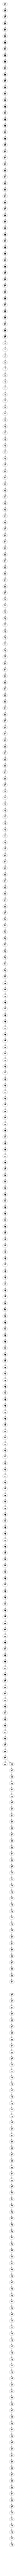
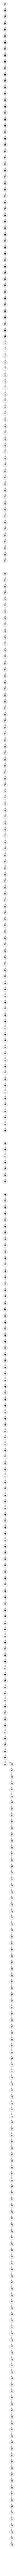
  strict digraph {
    node [delay=4]
    edge [weight=0.0]
    0 [delay=1]
    1 [delay=10]
    2 [delay=7]
    3 [delay=8]
    4 [delay=9]
    5 [delay=1]
    6
    7 [delay=7]
    8 [delay=10]
    9 [delay=10]
    10 [delay=9]
    11
    12 [delay=2]
    13 [delay=8]
    14
    15 [delay=7]
    16 [delay=9]
    17 [delay=8]
    18 [delay=7]
    19 [delay=7]
    20 [delay=7]
    21 [delay=3]
    22 [delay=2]
    23 [delay=2]
    24 [delay=1]
    25 [delay=6]
    26 [delay=3]
    27 [delay=5]
    28 [delay=10]
    29 [delay=5]
    30 [delay=3]
    31 [delay=9]
    32 [delay=8]
    33 [delay=1]
    34 [delay=10]
-   35
    36 [delay=9]
    37 [delay=10]
    38 [delay=8]
    39 [delay=2]
    40 [delay=10]
    41 [delay=7]
    42 [delay=1]
    43 [delay=6]
    44 [delay=2]
    45
    46 [delay=10]
    47 [delay=7]
    48 [delay=9]
    49 [delay=7]
    50 [delay=10]
    51 [delay=6]
    52 [delay=5]
    53 [delay=6]
    54 [delay=10]
    55 [delay=5]
    56 [delay=5]
    57 [delay=6]
    58 [delay=8]
    59 [delay=6]
    60 [delay=6]
    61 [delay=8]
    62 [delay=7]
    63 [delay=7]
    64 [delay=6]
    65 [delay=10]
    66 [delay=2]
    67 [delay=8]
    68 [delay=1]
    69 [delay=9]
    70 [delay=3]
    71 [delay=9]
    72 [delay=8]
    73 [delay=3]
    74 [delay=8]
    75 [delay=8]
    76 [delay=3]
    77
    78 [delay=2]
    79 [delay=9]
    80 [delay=6]
    81 [delay=5]
    82 [delay=10]
    83 [delay=6]
    84 [delay=5]
    85
    86
    87 [delay=8]
    88 [delay=5]
    89 [delay=8]
    90 [delay=8]
    91
    92 [delay=10]
    93 [delay=1]
    94 [delay=2]
    95 [delay=9]
    96 [delay=1]
    97 [delay=10]
    98 [delay=6]
    99 [delay=9]
    100 [delay=9]
    101 [delay=8]
    102 [delay=6]
    103 [delay=6]
    104 [delay=6]
    105
    106 [delay=1]
    107 [delay=2]
    108 [delay=10]
    109 [delay=2]
    110 [delay=2]
    111 [delay=2]
    112 [delay=9]
    113 [delay=3]
    114 [delay=8]
    115 [delay=9]
    116 [delay=8]
    117 [delay=9]
    118
    119 [delay=9]
    120 [delay=5]
    121 [delay=7]
    122 [delay=9]
    123 [delay=8]
-   124
    125 [delay=2]
    126 [delay=8]
    127 [delay=7]
    128 [delay=7]
    129 [delay=1]
    130
    131 [delay=9]
-   132
    133
    134 [delay=5]
    135 [delay=7]
    136
    137 [delay=6]
    138 [delay=7]
    139 [delay=1]
    140 [delay=9]
    141 [delay=9]
    142 [delay=3]
    143 [delay=10]
    144 [delay=1]
    145 [delay=6]
    146 [delay=3]
    147
    148 [delay=2]
    149 [delay=9]
    150 [delay=10]
    n152 [delay=1 label=951]
    152 [delay=10]
    153 [delay=2]
    154
    155 [delay=10]
    156 [delay=7]
    157 [delay=10]
    158 [delay=9]
    159 [delay=9]
    160 [delay=6]
    161 [delay=8]
    162 [delay=6]
    163
    164 [delay=8]
    165 [delay=9]
    166 [delay=7]
    167 [delay=1]
    168 [delay=2]
    169 [delay=9]
    170
    171 [delay=6]
    172 [delay=5]
    173 [delay=10]
    174 [delay=8]
    175 [delay=7]
    176
    177 [delay=5]
    178
    179 [delay=10]
    180 [delay=1]
    181 [delay=3]
    182 [delay=6]
    183 [delay=10]
    184 [delay=8]
    185 [delay=3]
    186
    187 [delay=9]
    188 [delay=1]
    189
    190 [delay=6]
    191 [delay=1]
    192 [delay=9]
    193 [delay=10]
    194 [delay=5]
    195 [delay=1]
    196 [delay=6]
    197 [delay=7]
    198 [delay=7]
    199 [delay=2]
    200 [delay=1]
    201 [delay=2]
    202 [delay=3]
    203 [delay=8]
    204 [delay=5]
    205 [delay=3]
    206
    207 [delay=8]
    208 [delay=6]
    209 [delay=7]
    210
    211
    212 [delay=3]
    213
    214 [delay=9]
    215 [delay=7]
    216 [delay=6]
    217 [delay=3]
    218 [delay=9]
    219 [delay=10]
    220 [delay=5]
    221 [delay=5]
    222 [delay=6]
    223
    224 [delay=1]
    225 [delay=8]
    226 [delay=5]
    227 [delay=6]
    228 [delay=3]
    229 [delay=9]
    230 [delay=10]
    231 [delay=9]
    232 [delay=5]
    233 [delay=6]
    234 [delay=2]
    235 [delay=10]
    236
    237 [delay=3]
    238 [delay=6]
    239 [delay=5]
    240
    241 [delay=1]
    242 [delay=10]
    243 [delay=6]
    244 [delay=1]
    245 [delay=3]
    246
    247 [delay=9]
    248 [delay=10]
    249 [delay=3]
    250 [delay=8]
    251 [delay=2]
    252 [delay=7]
    253 [delay=6]
    254 [delay=1]
    255 [delay=1]
    256 [delay=3]
    257 [delay=3]
+   258 [delay=8]
    259 [delay=3]
    260 [delay=3]
    261 [delay=6]
    262 [delay=10]
    263
    264 [delay=6]
    265 [delay=2]
    266 [delay=5]
    267 [delay=10]
    268 [delay=10]
    269 [delay=8]
    270
    271 [delay=1]
    272 [delay=5]
    273 [delay=8]
    274 [delay=10]
    275 [delay=2]
    276 [delay=7]
    277
    278 [delay=2]
    279
    280 [delay=10]
    281 [delay=5]
    282 [delay=3]
    283 [delay=9]
    284
    285 [delay=7]
    286 [delay=7]
    287
    288 [delay=2]
    289 [delay=3]
    290 [delay=8]
    291 [delay=5]
    292 [delay=2]
    293 [delay=1]
    294
    295 [delay=3]
    296 [delay=8]
    297 [delay=9]
    298 [delay=10]
    299 [delay=6]
    300 [delay=9]
    301
    302 [delay=2]
    303 [delay=5]
    304 [delay=10]
    305 [delay=7]
    306 [delay=8]
    307 [delay=5]
    308 [delay=2]
    309
    310
    311 [delay=5]
    312
    313 [delay=2]
    314 [delay=2]
    315 [delay=7]
    316 [delay=8]
    317 [delay=8]
    318 [delay=6]
    319 [delay=3]
    320 [delay=9]
    321 [delay=7]
    322 [delay=10]
    323 [delay=7]
    324 [delay=1]
    325 [delay=2]
    326 [delay=5]
    327 [delay=1]
    328 [delay=1]
    329 [delay=3]
    330 [delay=6]
    331 [delay=3]
    332 [delay=3]
    333 [delay=10]
    334
    335 [delay=2]
    336 [delay=6]
    337 [delay=5]
    338 [delay=5]
    339 [delay=10]
    340 [delay=8]
    341
    342 [delay=5]
    343 [delay=3]
    344 [delay=3]
    345 [delay=6]
    348 [delay=10]
    347
    349
    350 [delay=2]
    351 [delay=3]
    352 [delay=10]
    353 [delay=9]
    354 [delay=6]
    355 [delay=7]
    356 [delay=6]
    357 [delay=9]
    358 [delay=5]
    359 [delay=3]
    360 [delay=2]
    361 [delay=3]
    362 [delay=9]
    363 [delay=5]
    364 [delay=3]
    365 [delay=2]
    366 [delay=8]
    367 [delay=1]
    368 [delay=5]
    369 [delay=10]
    370 [delay=5]
    371 [delay=1]
    372
    373 [delay=3]
    374 [delay=3]
    375 [delay=3]
    376 [delay=5]
    377 [delay=6]
    378 [delay=3]
    379 [delay=9]
    380 [delay=9]
    381 [delay=2]
    382 [delay=8]
    383 [delay=8]
    384 [delay=5]
    385 [delay=5]
    386 [delay=5]
    387 [delay=10]
    388 [delay=1]
    389 [delay=6]
    390 [delay=9]
    391
    392 [delay=2]
    393 [delay=3]
    394 [delay=5]
    395 [delay=9]
    396 [delay=7]
    397 [delay=9]
    398 [delay=7]
    399 [delay=10]
    0 -> 1 [weight=1.0]
    1 -> 2 [weight=1.0]
    2 -> 3
    3 -> 4 [weight=1.0]
    4 -> 5
    5 -> 6 [weight=1.0]
    6 -> 7 [weight=2.0]
    7 -> 8 [weight=1.0]
    8 -> 9
    9 -> 10 [weight=1.0]
    10 -> 11 [weight=1.0]
    11 -> 12 [weight=1.0]
    12 -> 13 [weight=3.0]
    13 -> 14
    14 -> 15 [weight=1.0]
    15 -> 16
    16 -> 17 [weight=1.0]
    17 -> 18 [weight=3.0]
    18 -> 19
    19 -> 20 [weight=2.0]
    20 -> 21
    21 -> 22
    22 -> 23 [weight=3.0]
    23 -> 24
    24 -> 25 [weight=2.0]
    25 -> 26 [weight=1.0]
    26 -> 27 [weight=1.0]
    27 -> 28
    28 -> 29
    29 -> 30 [weight=1.0]
    30 -> 31 [weight=1.0]
    31 -> 32 [weight=1.0]
    32 -> 33
    33 -> 34 [weight=3.0]
-   34 -> 35 [weight=1.0]
-   35 -> 36 [weight=1.0]
    36 -> 37 [weight=2.0]
    37 -> 38
    38 -> 39
    39 -> 40 [weight=3.0]
    40 -> 41 [weight=1.0]
    41 -> 42
    42 -> 43 [weight=2.0]
    43 -> 44
    44 -> 45 [weight=1.0]
    45 -> 46 [weight=2.0]
    46 -> 47 [weight=1.0]
    47 -> 48 [weight=1.0]
    48 -> 49
    49 -> 50
    50 -> 51
    51 -> 52 [weight=2.0]
    52 -> 53 [weight=1.0]
    53 -> 54 [weight=3.0]
    54 -> 55
    55 -> 56 [weight=1.0]
    56 -> 57
    57 -> 58 [weight=3.0]
    58 -> 59
    59 -> 60
    60 -> 61 [weight=1.0]
    61 -> 62
    62 -> 63 [weight=2.0]
    63 -> 64 [weight=2.0]
    64 -> 65 [weight=2.0]
    65 -> 66 [weight=1.0]
    66 -> 67
    67 -> 68 [weight=2.0]
    68 -> 69
    69 -> 70 [weight=1.0]
    70 -> 71 [weight=2.0]
    71 -> 72
    72 -> 73
    73 -> 74 [weight=3.0]
    74 -> 75
    75 -> 76
    76 -> 77 [weight=2.0]
    77 -> 78 [weight=1.0]
    78 -> 79
    79 -> 80 [weight=1.0]
    80 -> 81 [weight=2.0]
    81 -> 82
    82 -> 83 [weight=3.0]
    83 -> 84 [weight=1.0]
    84 -> 85
    85 -> 86 [weight=2.0]
    86 -> 87
    87 -> 88
    88 -> 89
    89 -> 90 [weight=4.0]
    90 -> 91 [weight=1.0]
    91 -> 92 [weight=1.0]
    92 -> 93
    93 -> 94
    94 -> 95 [weight=3.0]
    95 -> 96
    96 -> 97
    97 -> 98 [weight=1.0]
    98 -> 99 [weight=3.0]
    99 -> 100
    100 -> 101
    101 -> 102 [weight=2.0]
    102 -> 103 [weight=1.0]
    103 -> 104
    104 -> 105 [weight=3.0]
    105 -> 106 [weight=1.0]
    106 -> 107
    107 -> 108
    108 -> 109
    109 -> 110 [weight=1.0]
    110 -> 111 [weight=1.0]
    111 -> 112
    112 -> 113 [weight=3.0]
    113 -> 114 [weight=3.0]
    114 -> 115 [weight=1.0]
    115 -> 116
    116 -> 117 [weight=1.0]
    117 -> 118 [weight=1.0]
    118 -> 119 [weight=2.0]
    119 -> 120
    120 -> 121 [weight=1.0]
    121 -> 122 [weight=1.0]
    122 -> 123 [weight=2.0]
-   123 -> 124 [weight=1.0]
-   124 -> 125
    125 -> 126 [weight=1.0]
    126 -> 127
    127 -> 128 [weight=3.0]
    128 -> 129 [weight=1.0]
    129 -> 130
    130 -> 131 [weight=2.0]
-   131 -> 132 [weight=1.0]
-   132 -> 133 [weight=1.0]
    133 -> 134 [weight=1.0]
    134 -> 135
    135 -> 136 [weight=1.0]
    136 -> 137
    137 -> 138 [weight=3.0]
    138 -> 139 [weight=1.0]
    139 -> 140
    140 -> 141 [weight=1.0]
    141 -> 142 [weight=2.0]
    142 -> 143 [weight=1.0]
    143 -> 144 [weight=1.0]
    144 -> 145
    145 -> 146 [weight=1.0]
    146 -> 147
    147 -> 148 [weight=1.0]
    148 -> 149
    149 -> 150 [weight=2.0]
    150 -> n152 [weight=2.0]
    n152 -> 152 [weight=2.0]
    152 -> 153
    153 -> 154 [weight=2.0]
    154 -> 155 [weight=1.0]
    155 -> 156 [weight=1.0]
    156 -> 157
    157 -> 158
    158 -> 159 [weight=1.0]
    159 -> 160 [weight=3.0]
    160 -> 161
    161 -> 162 [weight=1.0]
    162 -> 163 [weight=1.0]
    163 -> 164 [weight=2.0]
    164 -> 165
    165 -> 166 [weight=2.0]
    166 -> 167
    167 -> 168 [weight=1.0]
    168 -> 169 [weight=2.0]
    169 -> 170 [weight=1.0]
    170 -> 171
    171 -> 172 [weight=2.0]
    172 -> 173
    173 -> 174 [weight=1.0]
    174 -> 175 [weight=2.0]
    175 -> 176 [weight=1.0]
    176 -> 177 [weight=1.0]
    177 -> 178
    178 -> 179
    179 -> 180
    180 -> 181
    181 -> 182 [weight=3.0]
    182 -> 183 [weight=3.0]
    183 -> 184 [weight=1.0]
    184 -> 185
    185 -> 186 [weight=2.0]
    186 -> 187
    187 -> 188 [weight=2.0]
    188 -> 189 [weight=1.0]
    189 -> 190 [weight=1.0]
    190 -> 191 [weight=1.0]
    191 -> 192
    192 -> 193 [weight=1.0]
    193 -> 194
    194 -> 195
    195 -> 196 [weight=3.0]
    196 -> 197 [weight=1.0]
    197 -> 198 [weight=2.0]
    198 -> 199 [weight=1.0]
    199 -> 200
    200 -> 201
    201 -> 202 [weight=3.0]
    202 -> 203
    203 -> 204 [weight=1.0]
    204 -> 205 [weight=2.0]
    205 -> 206
    206 -> 207
    207 -> 208 [weight=1.0]
    208 -> 209
    209 -> 210 [weight=2.0]
    210 -> 211
    211 -> 212
    212 -> 213 [weight=4.0]
    213 -> 214 [weight=1.0]
    214 -> 215 [weight=2.0]
    215 -> 216 [weight=1.0]
    216 -> 217 [weight=1.0]
    217 -> 218 [weight=1.0]
    218 -> 219 [weight=1.0]
    219 -> 220 [weight=1.0]
    220 -> 221
    221 -> 222 [weight=1.0]
    221 -> 223
    223 -> 224 [weight=2.0]
    224 -> 225 [weight=2.0]
    225 -> 226 [weight=1.0]
    226 -> 227
    227 -> 228
    228 -> 229
    229 -> 230 [weight=3.0]
    230 -> 231
    231 -> 232 [weight=2.0]
    232 -> 233
    233 -> 234 [weight=1.0]
    234 -> 235 [weight=3.0]
    235 -> 236
    236 -> 237 [weight=2.0]
    237 -> 238
    238 -> 239
    239 -> 240 [weight=1.0]
    240 -> 241 [weight=3.0]
    241 -> 242 [weight=1.0]
    242 -> 243
    243 -> 244 [weight=1.0]
    244 -> 245 [weight=1.0]
    245 -> 246 [weight=2.0]
    246 -> 247 [weight=1.0]
    247 -> 248 [weight=1.0]
    248 -> 249 [weight=1.0]
    249 -> 250 [weight=1.0]
    250 -> 251
    251 -> 252
    252 -> 253
    253 -> 254 [weight=1.0]
    254 -> 255
    255 -> 256 [weight=1.0]
    256 -> 257 [weight=1.0]
+   257 -> 258 [weight=4.0]
+   258 -> 259
    259 -> 260 [weight=3.0]
    260 -> 261 [weight=1.0]
    261 -> 262
    262 -> 263
    263 -> 264 [weight=2.0]
    264 -> 265 [weight=2.0]
    265 -> 266
    266 -> 267
    267 -> 268
    268 -> 269 [weight=2.0]
    269 -> 270 [weight=1.0]
    270 -> 271
    271 -> 272 [weight=1.0]
    272 -> 273 [weight=3.0]
    273 -> 274
    274 -> 275 [weight=2.0]
    275 -> 276
    276 -> 277 [weight=2.0]
    277 -> 278 [weight=1.0]
    278 -> 279 [weight=2.0]
    279 -> 280
    280 -> 281 [weight=1.0]
    281 -> 282 [weight=1.0]
    282 -> 283 [weight=1.0]
    283 -> 284 [weight=1.0]
    284 -> 285
    285 -> 286
    286 -> 287 [weight=2.0]
    287 -> 288 [weight=1.0]
    288 -> 289 [weight=3.0]
    289 -> 290 [weight=1.0]
    290 -> 291
    291 -> 292
    292 -> 293 [weight=2.0]
    293 -> 294 [weight=2.0]
    294 -> 295
    295 -> 296
    296 -> 297 [weight=3.0]
    297 -> 298
    298 -> 299 [weight=2.0]
    299 -> 300
    300 -> 301 [weight=1.0]
    301 -> 302 [weight=1.0]
    302 -> 303 [weight=1.0]
    303 -> 304
    304 -> 305
    305 -> 306 [weight=4.0]
    306 -> 307
    307 -> 308 [weight=1.0]
    308 -> 309
    309 -> 310 [weight=1.0]
    310 -> 311 [weight=1.0]
    311 -> 312
    312 -> 313 [weight=1.0]
    313 -> 314 [weight=2.0]
    314 -> 315
    315 -> 316 [weight=1.0]
    316 -> 317
    317 -> 318 [weight=3.0]
    318 -> 319 [weight=1.0]
    319 -> 320 [weight=3.0]
    320 -> 321 [weight=1.0]
    321 -> 322 [weight=1.0]
    322 -> 323
    323 -> 324
    324 -> 325 [weight=1.0]
    325 -> 326 [weight=3.0]
    326 -> 327
    327 -> 328 [weight=2.0]
    328 -> 329
    329 -> 330
    330 -> 331
    331 -> 332
    332 -> 333 [weight=1.0]
    333 -> 334 [weight=2.0]
    334 -> 335
    335 -> 336
    336 -> 337
    337 -> 338 [weight=3.0]
    338 -> 339 [weight=1.0]
    339 -> 340
    340 -> 341
    341 -> 342
    342 -> 343 [weight=5.0]
    343 -> 344 [weight=4.0]
    344 -> 345
    348 -> 349 [weight=1.0]
    347 -> 348 [weight=2.0]
    349 -> 350 [weight=1.0]
    350 -> 351 [weight=1.0]
    351 -> 352
    352 -> 353 [weight=2.0]
    353 -> 354
    354 -> 355 [weight=2.0]
    355 -> 356
    356 -> 357
    357 -> 358 [weight=1.0]
    358 -> 359
    359 -> 360 [weight=4.0]
    360 -> 361
    361 -> 362
    362 -> 363
    363 -> 364 [weight=1.0]
    364 -> 365 [weight=3.0]
    365 -> 366 [weight=2.0]
    366 -> 367
    367 -> 368
    368 -> 369 [weight=1.0]
    369 -> 370 [weight=2.0]
    370 -> 371
    371 -> 372 [weight=3.0]
    372 -> 373
    373 -> 374
    374 -> 375 [weight=1.0]
    375 -> 376 [weight=1.0]
    376 -> 377 [weight=2.0]
    377 -> 378 [weight=2.0]
    378 -> 379
    379 -> 380 [weight=1.0]
    380 -> 381 [weight=1.0]
    381 -> 382
    382 -> 383 [weight=3.0]
    383 -> 384
    384 -> 385 [weight=1.0]
    385 -> 386 [weight=2.0]
    386 -> 387
    387 -> 388 [weight=2.0]
    388 -> 389 [weight=1.0]
    389 -> 390 [weight=1.0]
    390 -> 391 [weight=1.0]
    391 -> 392 [weight=1.0]
    392 -> 393 [weight=1.0]
    393 -> 394 [weight=1.0]
    394 -> 395
    395 -> 396 [weight=1.0]
    396 -> 397 [weight=1.0]
    397 -> 398
    398 -> 399
    399 -> 0 [weight=4.0]
  }
